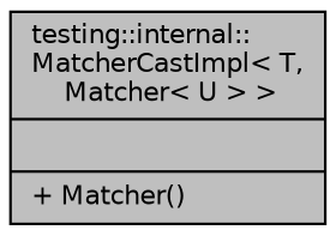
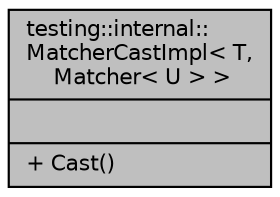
  digraph {
-   n1 [color=black fillcolor=grey75 fontcolor=black fontname=Helvetica fontsize=10 height=0.2 label="{testing::internal::\lMatcherCastImpl\< T,\l Matcher\< U \> \>\n||+ Matcher()\l}" shape=record style=filled width=0.4]
+   n1 [color=black fillcolor=grey75 fontcolor=black fontname=Helvetica fontsize=10 height=0.2 label="{testing::internal::\lMatcherCastImpl\< T,\l Matcher\< U \> \>\n||+ Cast()\l}" shape=record style=filled width=0.4]
  }
